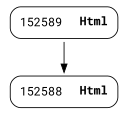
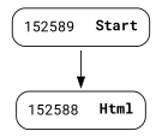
  digraph {
    fontname="Roboto Mono"
    node [shape=none fontname="Roboto Mono"]
    n1 [label=<<TABLE border='1' cellspacing='0' cellpadding='10' style='rounded' ><TR><TD border='0'>152588</TD><TD border='0'><B>Html</B></TD></TR></TABLE>>]
-   n2 [label=<<TABLE border='1' cellspacing='0' cellpadding='10' style='rounded' ><TR><TD border='0'>152589</TD><TD border='0'><B>Html</B></TD></TR></TABLE>>]
+   n2 [label=<<TABLE border='1' cellspacing='0' cellpadding='10' style='rounded' ><TR><TD border='0'>152589</TD><TD border='0'><B>Start</B></TD></TR></TABLE>>]
    n2 -> n1 [weight=2 fontname="Roboto Mono"]
  }
